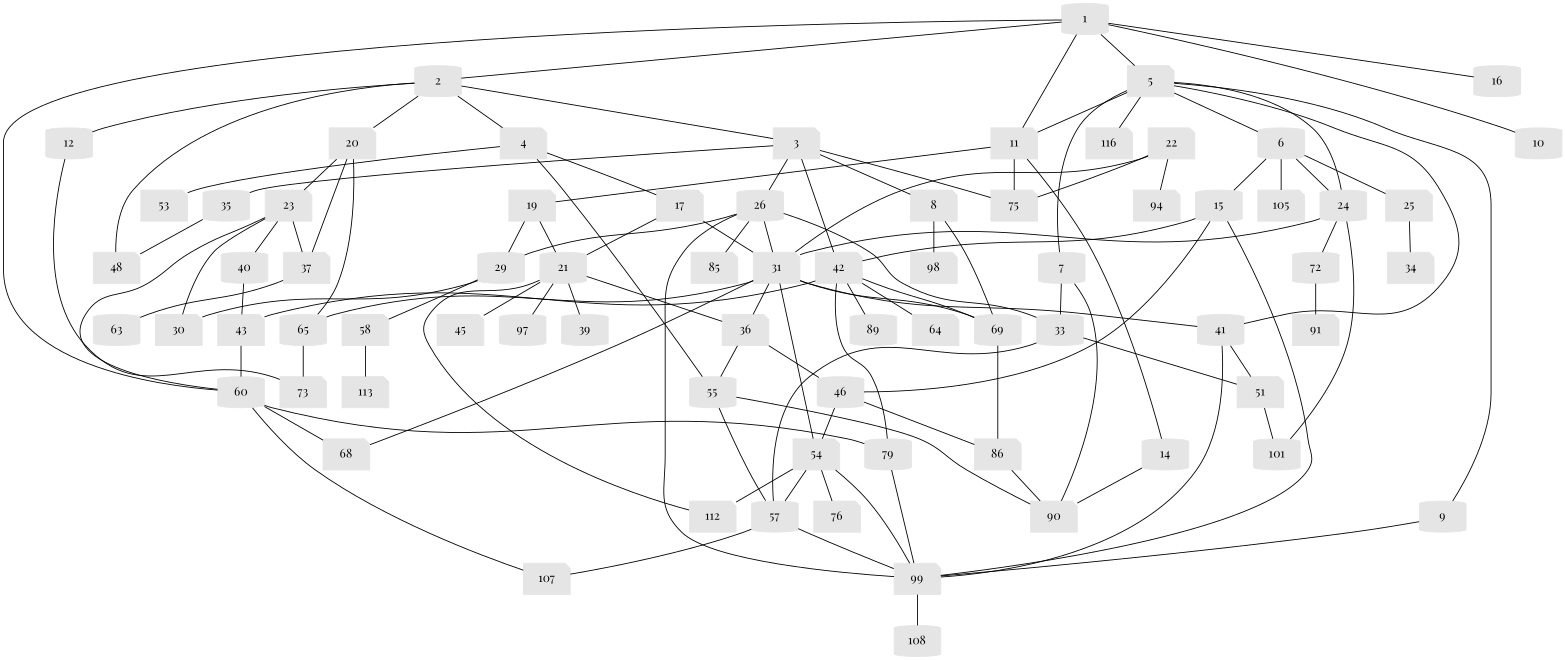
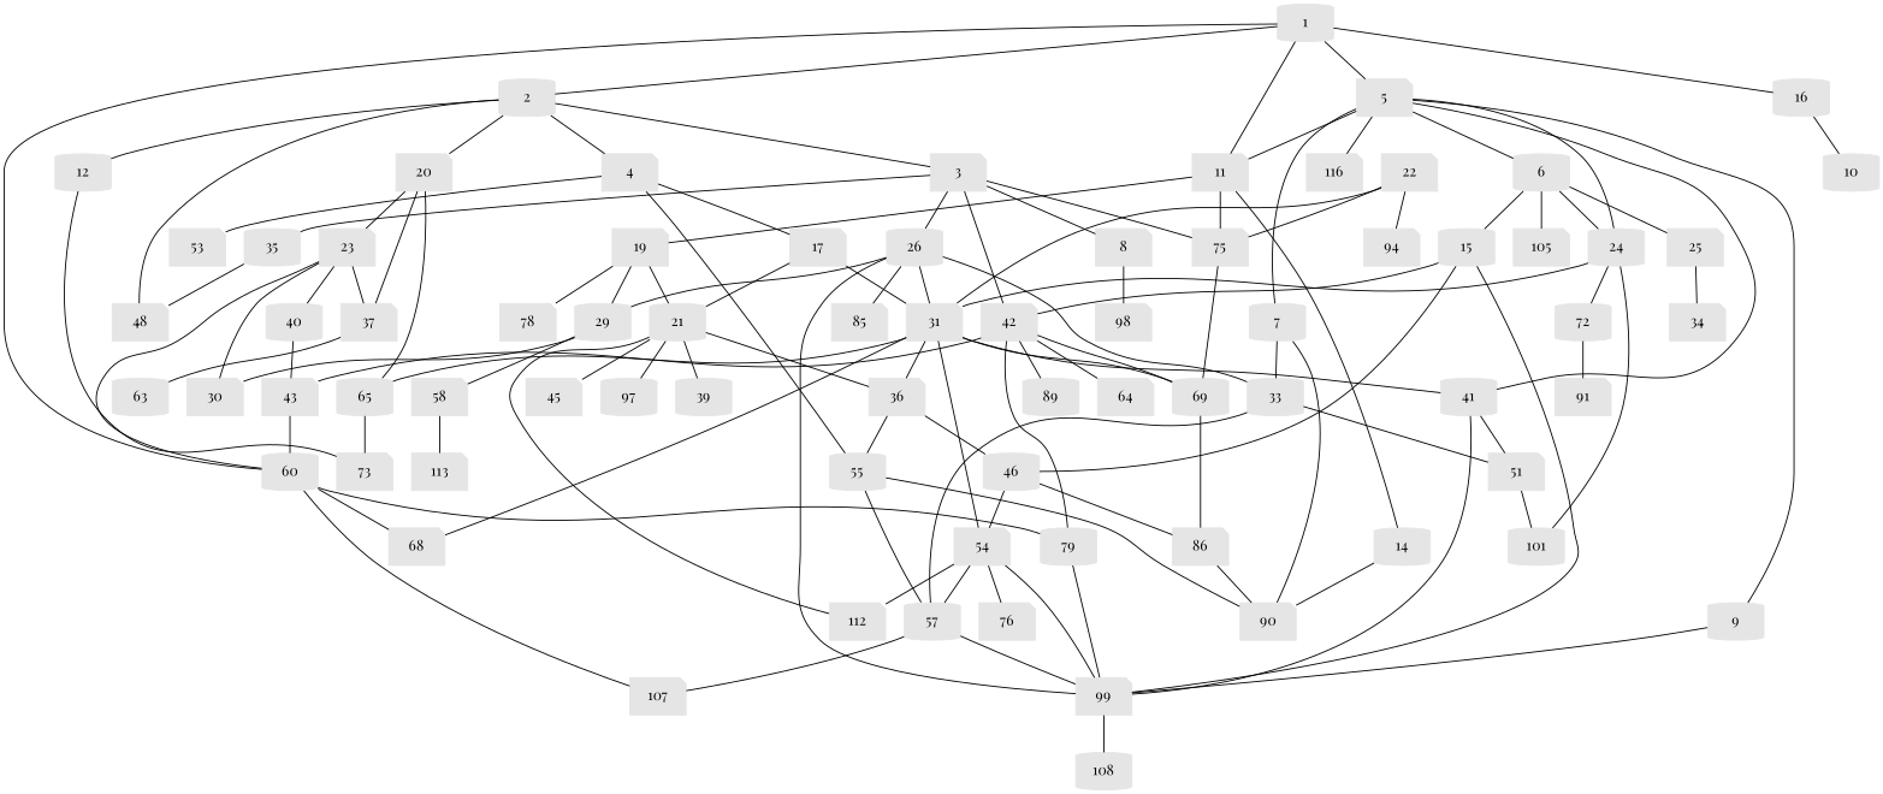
  graph {
    fontname="Playfair Display"
    node [color=gray90 fontname="Playfair Display" shape=note style=filled]
    edge [fontname="Playfair Display"]
    1 [shape=cylinder super="+66"]
    2 [shape=cylinder]
    5 [super="+102"]
    10 [shape=cylinder]
    11 [super="+13"]
    16 [shape=cylinder super="+52"]
    60 [shape=cylinder super="+62"]
    3 [super="+18"]
    4
    12 [shape=cylinder]
    20
    48 [super="+82"]
    6 [shape=cylinder super="+28"]
    7 [shape=cylinder super="+45"]
    9 [shape=cylinder super="+59"]
    24 [shape=cylinder super="+27"]
    41 [shape=cylinder super="+88"]
    116
    14 [shape=cylinder super="+49"]
    19 [super="+106"]
    75
    68
    79 [shape=cylinder]
    107
    8 [super="+84"]
    26 [shape=cylinder super="+70"]
    35 [shape=cylinder super="+50"]
    42 [super="+100"]
    17 [super="+83"]
    53
    55 [shape=cylinder super="+99"]
    73
    23 [super="+92"]
    37 [super="+56"]
    65 [shape=cylinder super="+104"]
    69 [shape=cylinder super="+96"]
    98
    22 [super="+114"]
    31 [super="+47"]
    94
    33 [shape=cylinder super="+38"]
    n42 [label=99 super="+109"]
    29 [shape=cylinder super="+32"]
    85
    89 [shape=cylinder]
    43
    64
    21 [shape=cylinder super="+111"]
    90 [super="+95"]
    57 [shape=cylinder super="+80"]
    15 [shape=cylinder super="+67"]
    25
    105
    72 [shape=cylinder]
    101 [shape=cylinder]
    51 [super="+81"]
    46 [shape=cylinder]
    34
    86
    108 [shape=cylinder]
+   78
    54 [super="+77"]
    36 [super="+87"]
    39 [shape=cylinder]
    n65 [label=45]
    97 [shape=cylinder]
    112
    30 [super="+71"]
    58 [super="+74"]
    40 [shape=cylinder super="+61"]
    63 [shape=cylinder]
    91
    113
    76
    1 -- 2
    1 -- 5
-   1 -- 10
+   16 -- 10
    1 -- 11
    1 -- 16
    1 -- 60
    2 -- 3
    2 -- 4
    2 -- 12
    2 -- 20
    2 -- 48
    5 -- 11
    5 -- 6
    5 -- 7
    5 -- 9
    5 -- 24
    5 -- 41
    5 -- 116
    11 -- 14
    11 -- 19
    11 -- 75
    60 -- 68
    60 -- 79
    60 -- 107
    3 -- 75
    3 -- 8
    3 -- 26
    3 -- 35
    3 -- 42
    4 -- 17
    4 -- 53
    4 -- 55
    12 -- 73
    20 -- 23
    20 -- 37
    20 -- 65
    6 -- 24
    6 -- 15
    6 -- 25
    6 -- 105
    7 -- 33
    7 -- 90
    9 -- n42
    24 -- 31
    24 -- 72
    24 -- 101
    41 -- n42
    41 -- 51
    14 -- 90
    19 -- 29
    19 -- 21
+   19 -- 78
    79 -- n42
-   8 -- 69
+   75 -- 69
    8 -- 98
    26 -- 31
    26 -- 33
    26 -- n42
    26 -- 29
    26 -- 85
    35 -- 48
    42 -- 79
    42 -- 69
    42 -- 89
    42 -- 43
    42 -- 64
    17 -- 31
    17 -- 21
    55 -- 90
    55 -- 57
    23 -- 60
    23 -- 37
    23 -- 30
    23 -- 40
    37 -- 63
    65 -- 73
    69 -- 86
    22 -- 75
    22 -- 31
    22 -- 94
    31 -- 41
    31 -- 68
    31 -- 65
    31 -- 69
    31 -- 54
    31 -- 36
    33 -- 57
    33 -- 51
    n42 -- 108
    29 -- 30
    29 -- 58
    43 -- 60
    21 -- 36
    21 -- 39
    21 -- n65
    21 -- 97
    21 -- 112
    57 -- 107
    57 -- n42
    15 -- 42
    15 -- n42
    15 -- 46
    25 -- 34
    72 -- 91
    51 -- 101
    46 -- 86
    46 -- 54
    86 -- 90
    54 -- n42
    54 -- 57
    54 -- 112
    54 -- 76
    36 -- 55
    36 -- 46
    58 -- 113
    40 -- 43
  }
